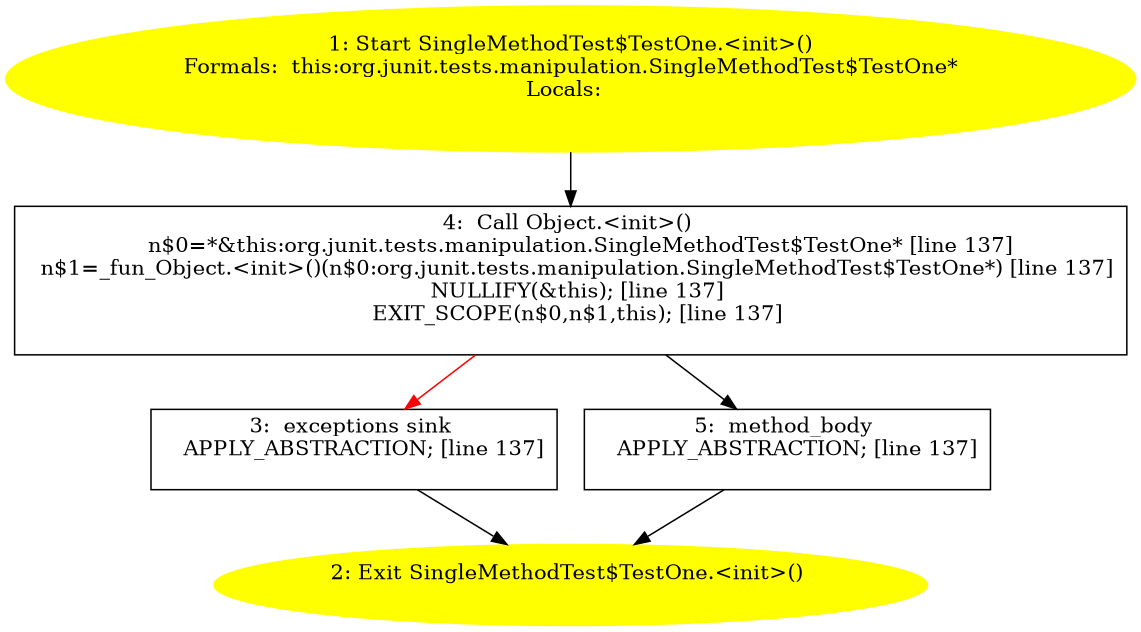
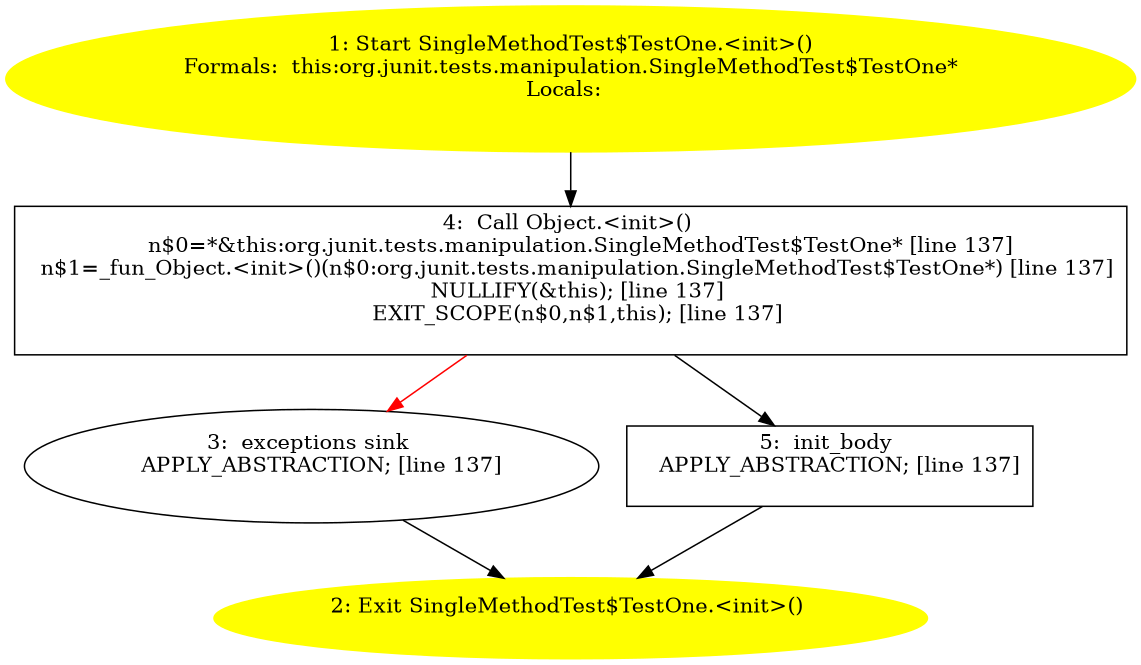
  digraph {
    node [shape=box]
    n1 [color=yellow label="1: Start SingleMethodTest$TestOne.<init>()\nFormals:  this:org.junit.tests.manipulation.SingleMethodTest$TestOne*\nLocals:  \n  " style=filled shape=""]
    n2 [label="4:  Call Object.<init>() \n   n$0=*&this:org.junit.tests.manipulation.SingleMethodTest$TestOne* [line 137]\n  n$1=_fun_Object.<init>()(n$0:org.junit.tests.manipulation.SingleMethodTest$TestOne*) [line 137]\n  NULLIFY(&this); [line 137]\n  EXIT_SCOPE(n$0,n$1,this); [line 137]\n "]
-   n3 [label="3:  exceptions sink \n   APPLY_ABSTRACTION; [line 137]\n "]
-   n4 [label="5:  method_body \n   APPLY_ABSTRACTION; [line 137]\n "]
+   n3 [label="3:  exceptions sink \n   APPLY_ABSTRACTION; [line 137]\n " shape=ellipse]
+   n4 [label="5:  init_body \n   APPLY_ABSTRACTION; [line 137]\n "]
    n5 [color=yellow label="2: Exit SingleMethodTest$TestOne.<init>() \n  " style=filled shape=""]
    n1 -> n2
    n2 -> n3 [color=red]
    n2 -> n4
    n3 -> n5
    n4 -> n5
  }
